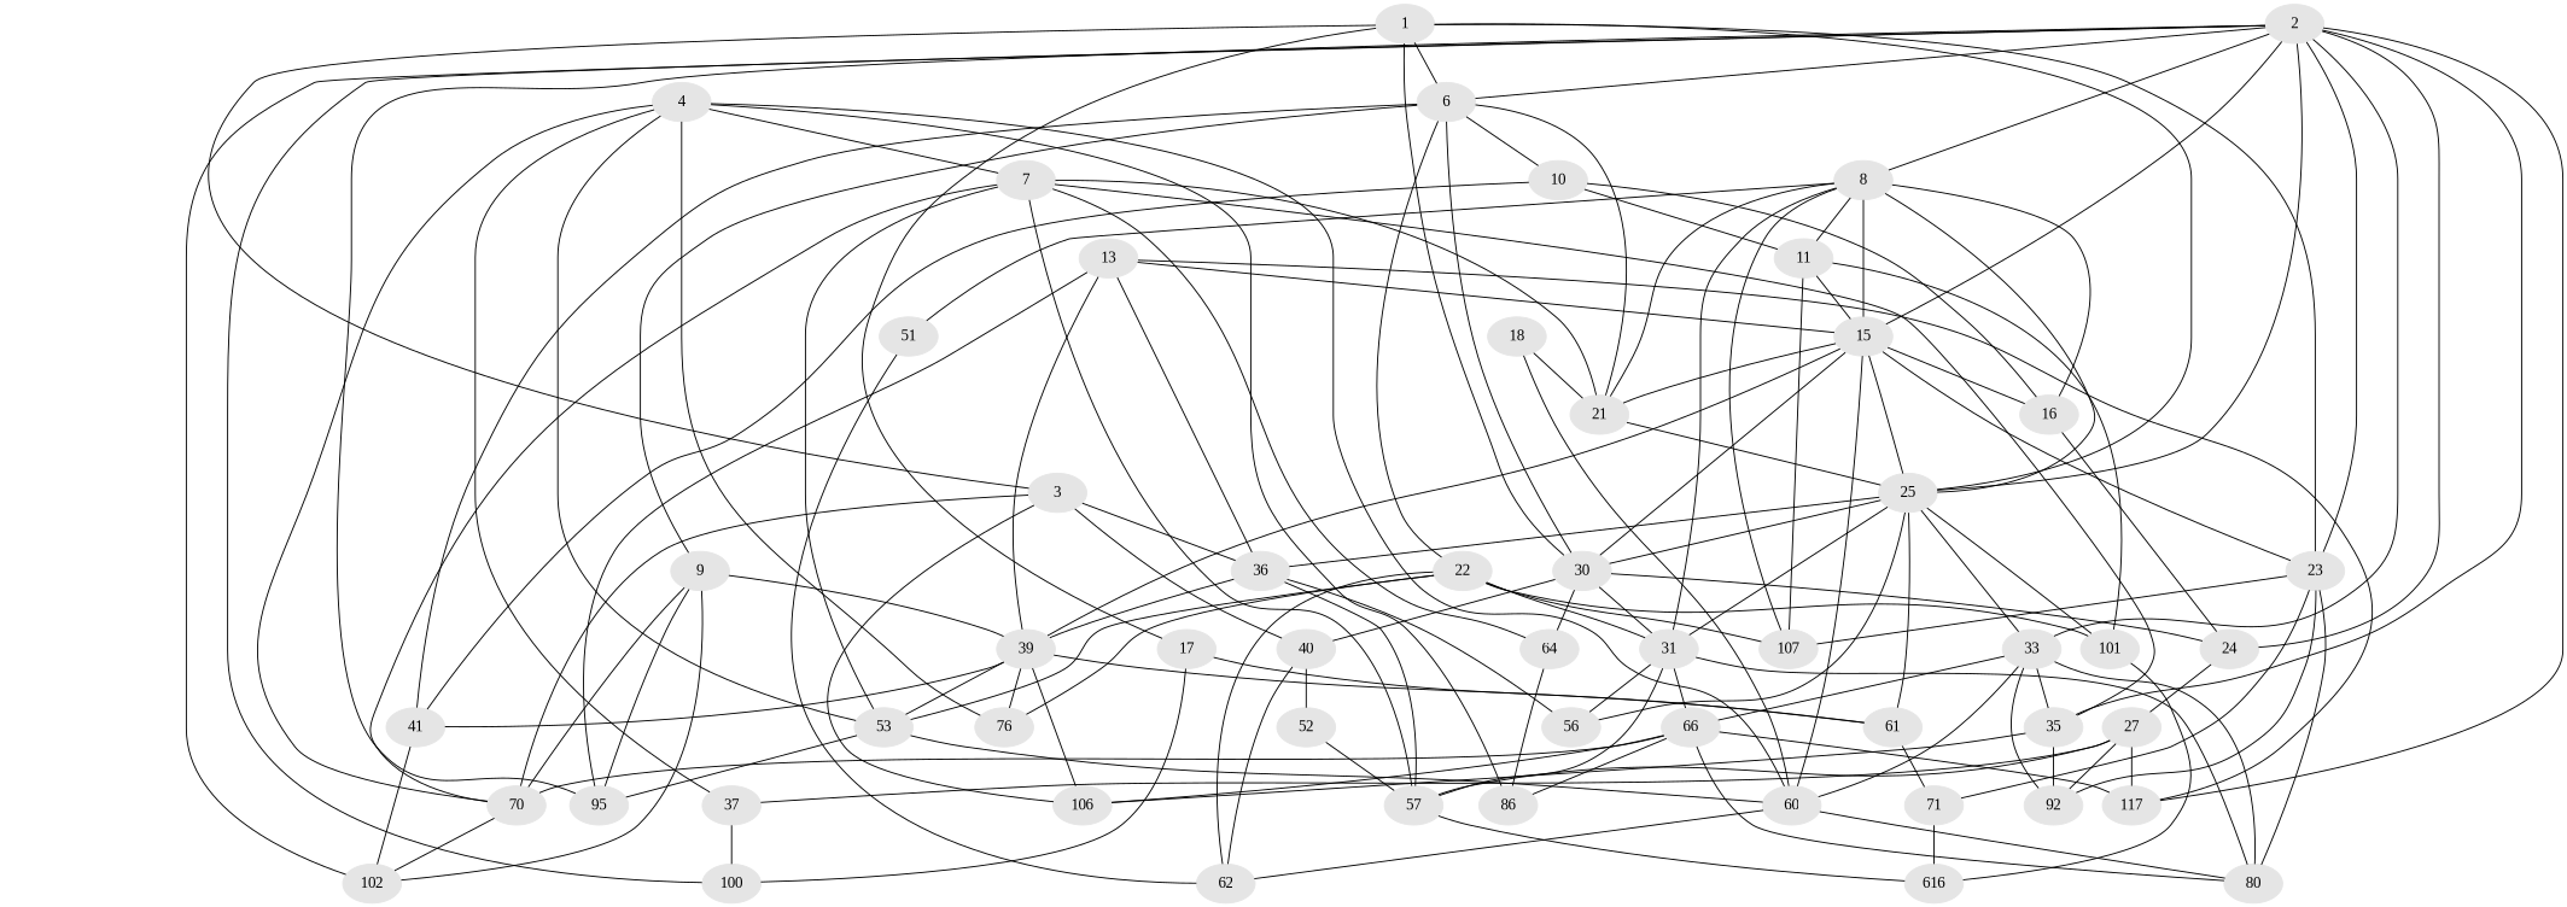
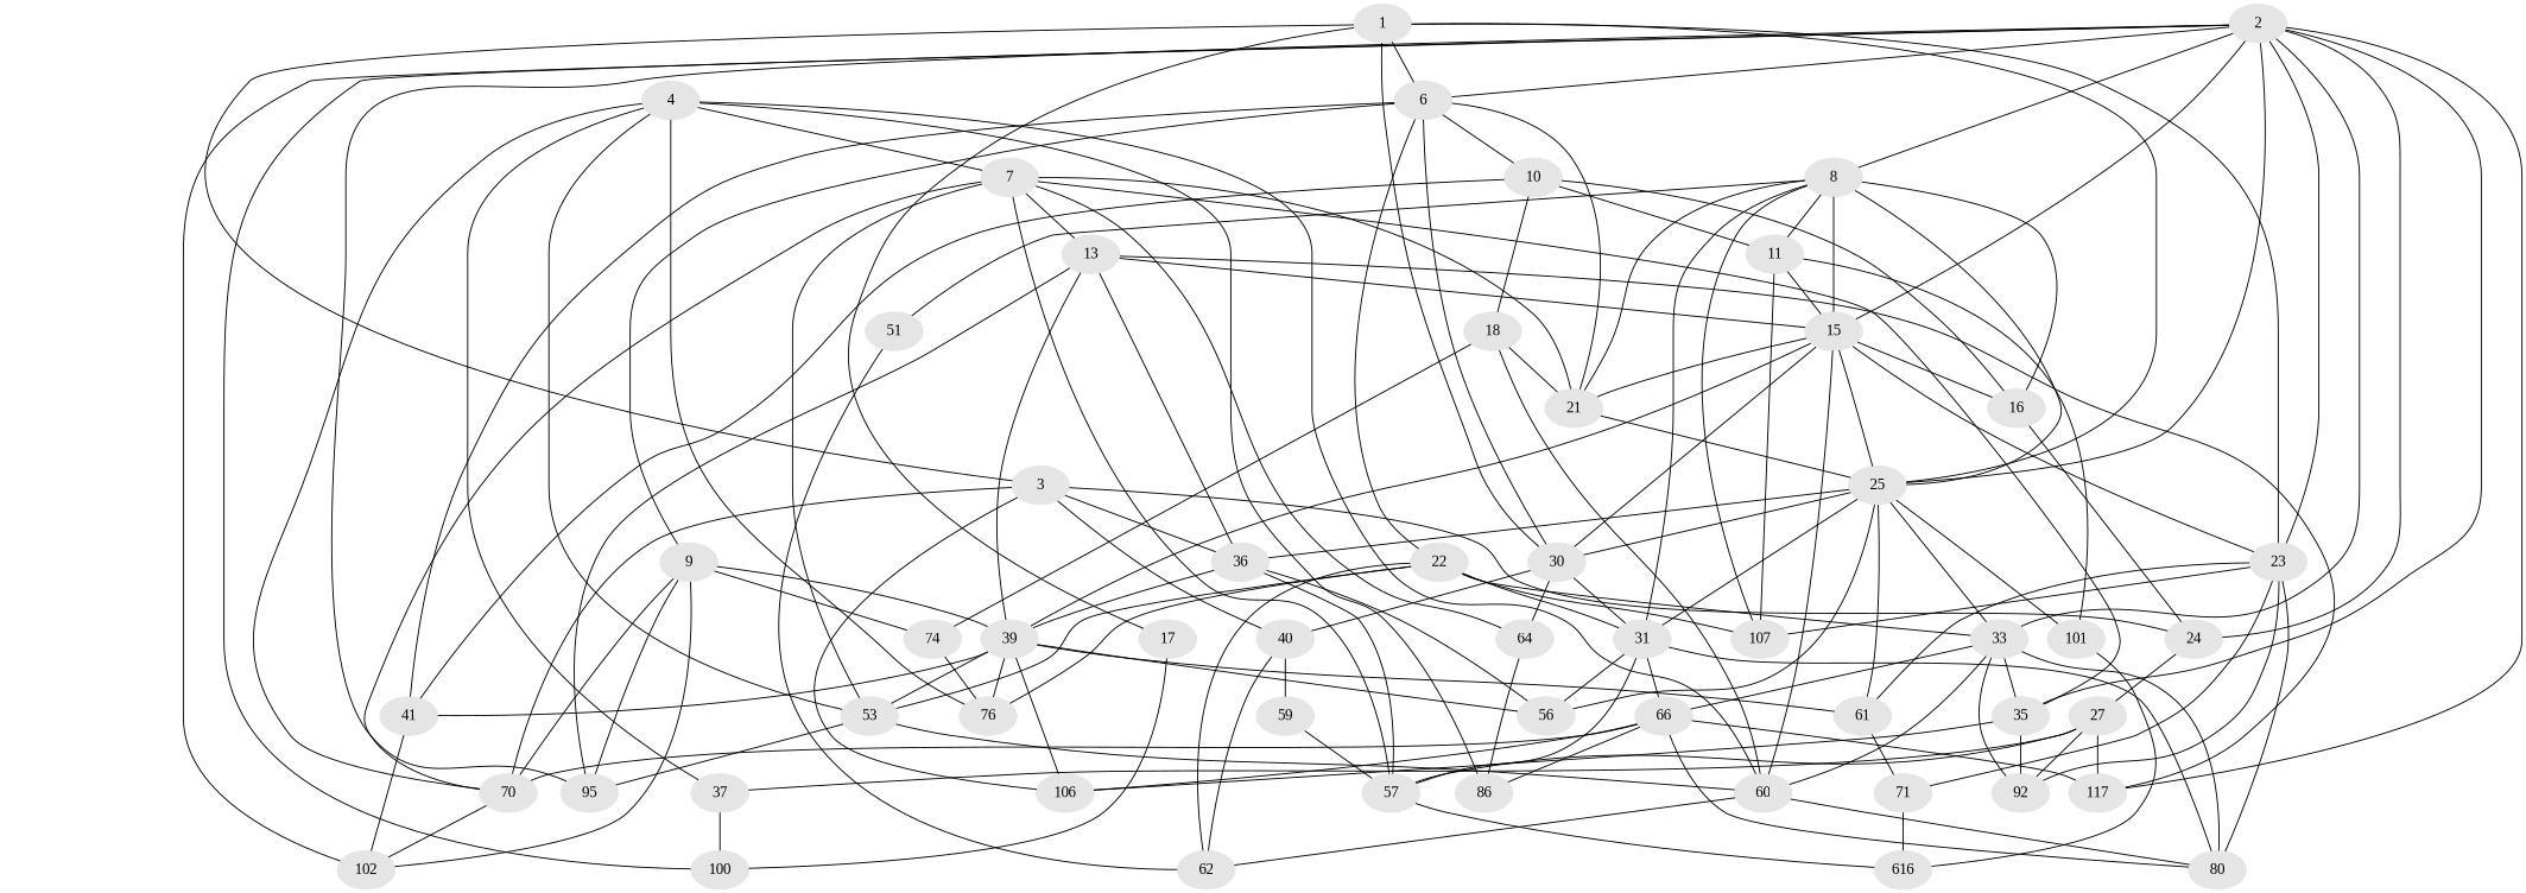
  graph {
    fontname="Liberation Serif"
    node [color=gray90 fontname="Liberation Serif" style=filled]
    edge [fontname="Liberation Serif"]
    1 [super="+89"]
    3 [super="+20+82"]
    6 [super="+28+12"]
    17
    23 [super="+59"]
    25 [super="+50+73"]
    30 [super="+65+118"]
    24 [super="+87"]
    36 [super="+105"]
    40
    70 [super="+81"]
    106
    9 [super="+47"]
    10 [super="+115"]
    21 [super="+112"]
    22 [super="+84"]
    41
    100
    107
    61
    71
    n22 [label=92]
    80 [super="+90"]
    33 [super="+42"]
    31 [super="+104+34"]
    101
    56
    64
    2 [super="+92+14+19"]
    8 [super="+43"]
    15 [super="+75+58"]
    35 [super="+67"]
    95
    102
    117
    11 [super="+38"]
    16 [super="+32"]
    51
    60 [super="+103"]
    39 [super="+111+94+45"]
    27 [super="+69"]
    66 [super="+77+88"]
    37
    57 [super="+79"]
-   52
+   52 [label=59]
    62
    4 [super="+5"]
    7 [super="+29+54"]
    53 [super="+93+109"]
    76
    86
    13 [super="+110"]
+   74
    18
    n55 [label=616]
    1 -- 3
    1 -- 6
    1 -- 17
    1 -- 23
    1 -- 25
    1 -- 30
-   30 -- 24
+   3 -- 24
    3 -- 36
    3 -- 40
    3 -- 70
    3 -- 106
    6 -- 30
    6 -- 9
    6 -- 10
    6 -- 21
    6 -- 22
    6 -- 41
    17 -- 100
    23 -- 107
-   17 -- 61
+   23 -- 61
    23 -- 71
    23 -- n22
    23 -- 80 [weight=2]
    25 -- 30
    25 -- 36
    25 -- 61
    25 -- 33
    25 -- 31 [weight=2]
    25 -- 101
    25 -- 56
    30 -- 40
    30 -- 31
    30 -- 64
    24 -- 27
    36 -- 56
    36 -- 39
    36 -- 57
    40 -- 52
    40 -- 62
    70 -- 102
    9 -- 70
    9 -- 95
    9 -- 102
    9 -- 39
+   9 -- 74
    10 -- 41
    10 -- 11
    10 -- 16
+   10 -- 18
    21 -- 25
    22 -- 107
    22 -- 31
-   22 -- 101
+   22 -- 33
    22 -- 62
    22 -- 53
    22 -- 76
    41 -- 102
    61 -- 71
    71 -- n55
    33 -- n22
    33 -- 80
    33 -- 35
    33 -- 60
    33 -- 66
    31 -- 80
    31 -- 56
    31 -- 66
    31 -- 57
    101 -- n55
    64 -- 86
    2 -- 6
    2 -- 23
    2 -- 25
    2 -- 24
    2 -- 100
    2 -- 33
    2 -- 8
    2 -- 15
    2 -- 35
    2 -- 95
    2 -- 102
    2 -- 117
    8 -- 25
    8 -- 21
    8 -- 107
    8 -- 31
    8 -- 15 [weight=2]
    8 -- 11
    8 -- 16 [weight=2]
    8 -- 51
    15 -- 23
    15 -- 25
    15 -- 30
    15 -- 21
    15 -- 16
    15 -- 60
    15 -- 39
    35 -- 106
    35 -- n22
    11 -- 107
    11 -- 101
    11 -- 15
    16 -- 24
    51 -- 62
    60 -- 80
    60 -- 62
    39 -- 106
    39 -- 41
    39 -- 61
+   39 -- 56
    39 -- 53
    39 -- 76
    27 -- n22
    27 -- 117
    27 -- 37
    27 -- 57
    66 -- 70 [weight=2]
    66 -- 106
    66 -- 80
    66 -- 117
    66 -- 86
    37 -- 100
    57 -- n55
    52 -- 57
    4 -- 70
    4 -- 60
    4 -- 37
    4 -- 7
    4 -- 53
    4 -- 76
    4 -- 86 [weight=2]
    7 -- 70
    7 -- 21
    7 -- 64
    7 -- 35
    7 -- 57
    7 -- 53
+   7 -- 13
    53 -- 95
    53 -- 60
    13 -- 36
    13 -- 15
    13 -- 95
    13 -- 117
    13 -- 39
+   74 -- 76
    18 -- 21
    18 -- 60
+   18 -- 74
  }
